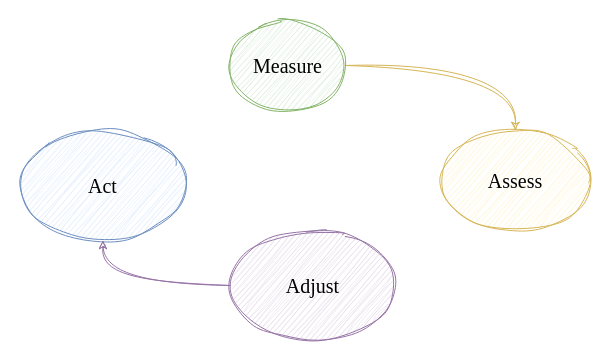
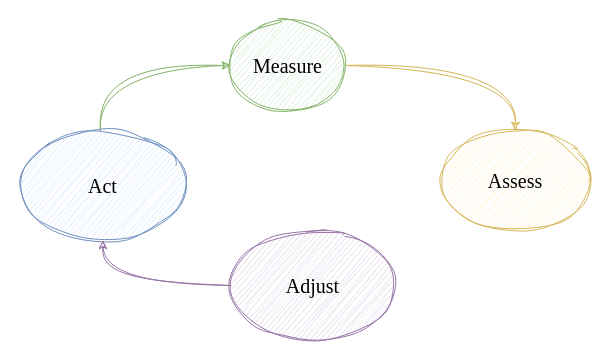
  <mxCell id="0" />
  <mxCell id="1" parent="0" />
+ <mxCell id="2" value="" style="edgeStyle=orthogonalEdgeStyle;sketch=1;hachureGap=4;jiggle=2;curveFitting=1;orthogonalLoop=1;jettySize=auto;html=1;fontFamily=Architects Daughter;fontSource=https%3A%2F%2Ffonts.googleapis.com%2Fcss%3Ffamily%3DArchitects%2BDaughter;fontSize=16;curved=1;fillColor=#d5e8d4;strokeColor=#82b366;" edge="1" parent="1" source="3" target="5"><mxGeometry relative="1" as="geometry"><Array as="points"><mxPoint x="100" y="65" /></Array></mxGeometry></mxCell>
  <mxCell id="3" value="Act" style="ellipse;whiteSpace=wrap;html=1;sketch=1;hachureGap=4;jiggle=2;curveFitting=1;fontFamily=Architects Daughter;fontSource=https%3A%2F%2Ffonts.googleapis.com%2Fcss%3Ffamily%3DArchitects%2BDaughter;fontSize=20;fillColor=#dae8fc;strokeColor=#6c8ebf;" vertex="1" parent="1"><mxGeometry x="20" y="130" width="165" height="110" as="geometry" /></mxCell>
  <mxCell id="4" value="" style="edgeStyle=orthogonalEdgeStyle;sketch=1;hachureGap=4;jiggle=2;curveFitting=1;orthogonalLoop=1;jettySize=auto;html=1;fontFamily=Architects Daughter;fontSource=https%3A%2F%2Ffonts.googleapis.com%2Fcss%3Ffamily%3DArchitects%2BDaughter;fontSize=16;curved=1;entryX=0.5;entryY=0;entryDx=0;entryDy=0;fillColor=#fff2cc;strokeColor=#d6b656;" edge="1" parent="1" source="5" target="6"><mxGeometry relative="1" as="geometry" /></mxCell>
  <mxCell id="5" value="Measure" style="ellipse;whiteSpace=wrap;html=1;sketch=1;hachureGap=4;jiggle=2;curveFitting=1;fontFamily=Architects Daughter;fontSource=https%3A%2F%2Ffonts.googleapis.com%2Fcss%3Ffamily%3DArchitects%2BDaughter;fontSize=20;fillColor=#d5e8d4;strokeColor=#82b366;" vertex="1" parent="1"><mxGeometry x="230" y="20" width="115" height="90" as="geometry" /></mxCell>
  <mxCell id="6" value="Assess" style="ellipse;whiteSpace=wrap;html=1;sketch=1;hachureGap=4;jiggle=2;curveFitting=1;fontFamily=Architects Daughter;fontSource=https%3A%2F%2Ffonts.googleapis.com%2Fcss%3Ffamily%3DArchitects%2BDaughter;fontSize=20;fillColor=#fff2cc;strokeColor=#d6b656;" vertex="1" parent="1"><mxGeometry x="440" y="130" width="150" height="100" as="geometry" /></mxCell>
  <mxCell id="7" style="edgeStyle=orthogonalEdgeStyle;sketch=1;hachureGap=4;jiggle=2;curveFitting=1;orthogonalLoop=1;jettySize=auto;html=1;entryX=0.5;entryY=1;entryDx=0;entryDy=0;fontFamily=Architects Daughter;fontSource=https%3A%2F%2Ffonts.googleapis.com%2Fcss%3Ffamily%3DArchitects%2BDaughter;fontSize=16;curved=1;fillColor=#e1d5e7;strokeColor=#9673a6;" edge="1" parent="1" source="8" target="3"><mxGeometry relative="1" as="geometry" /></mxCell>
  <mxCell id="8" value="Adjust" style="ellipse;whiteSpace=wrap;html=1;sketch=1;hachureGap=4;jiggle=2;curveFitting=1;fontFamily=Architects Daughter;fontSource=https%3A%2F%2Ffonts.googleapis.com%2Fcss%3Ffamily%3DArchitects%2BDaughter;fontSize=20;fillColor=#e1d5e7;strokeColor=#9673a6;" vertex="1" parent="1"><mxGeometry x="230" y="230" width="165" height="110" as="geometry" /></mxCell>
